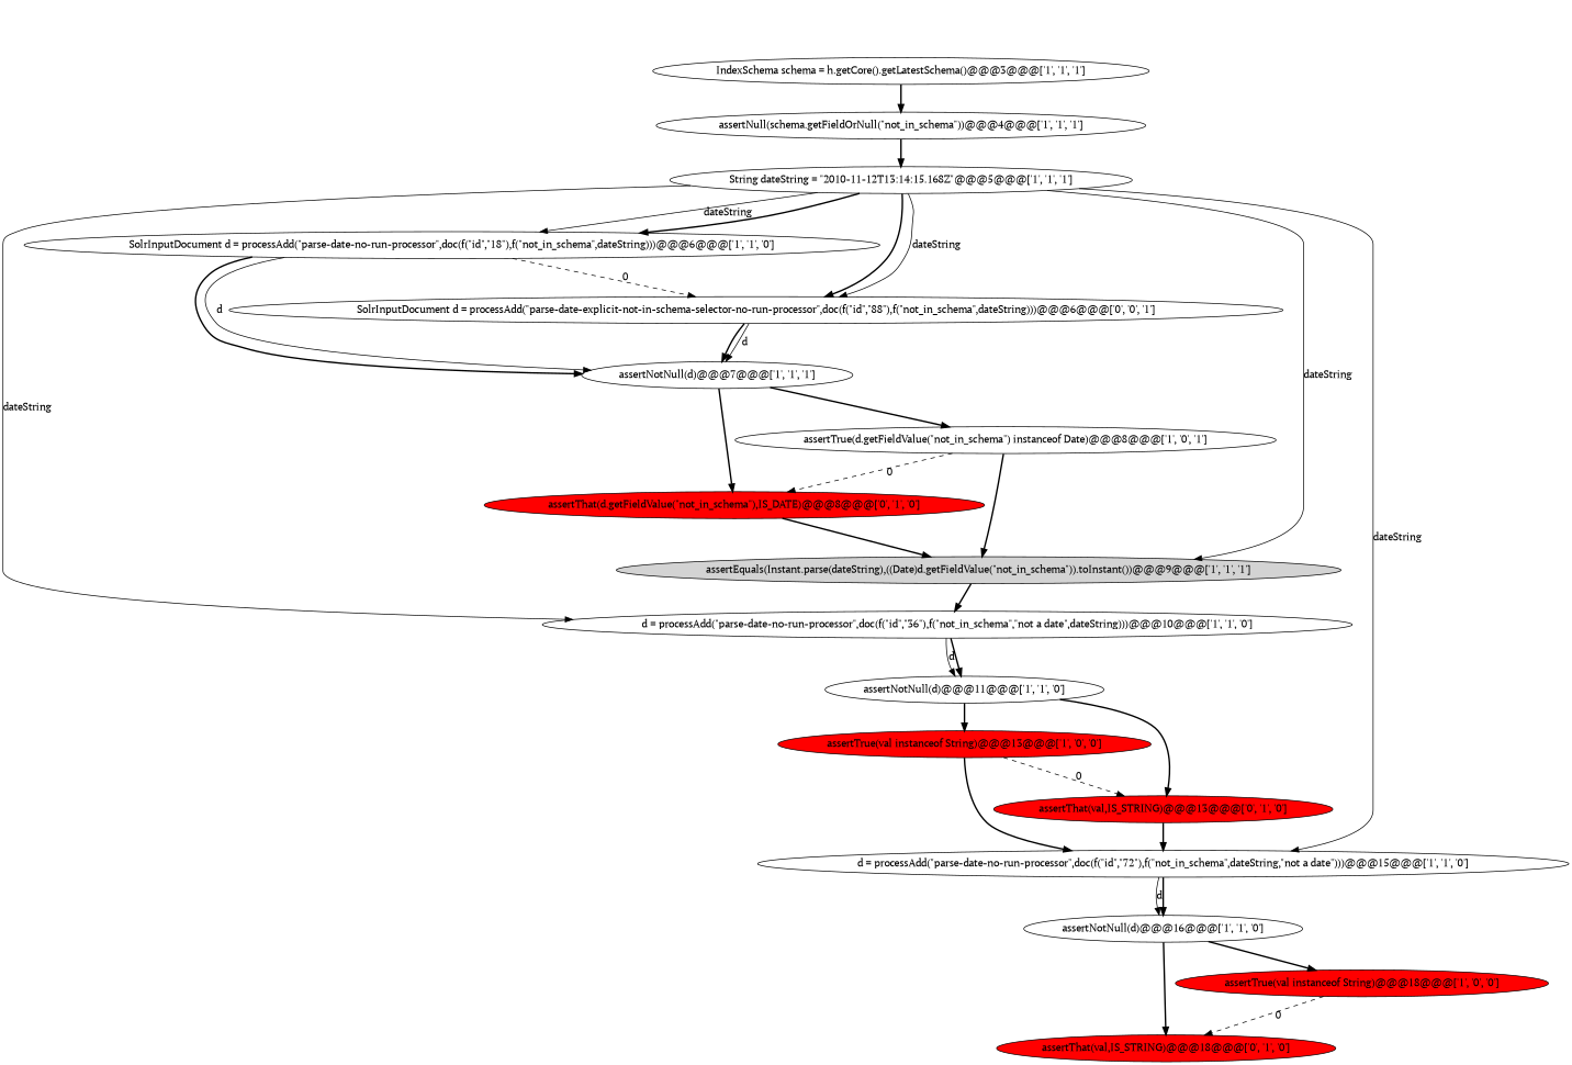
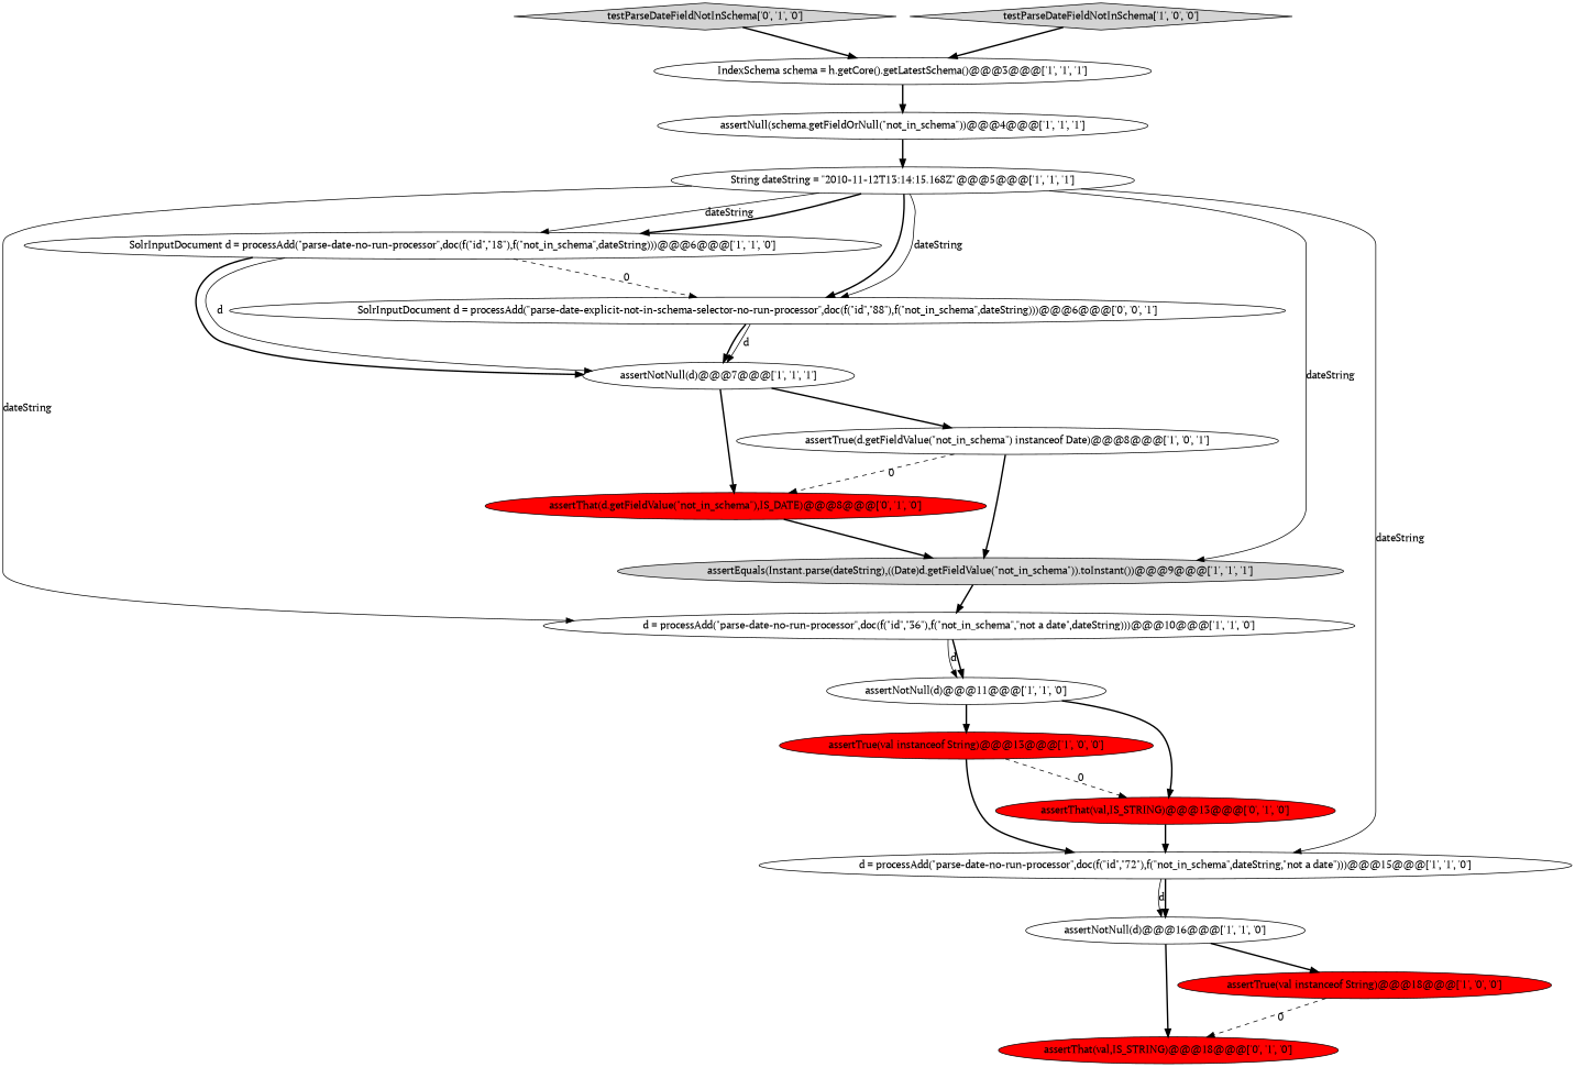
  digraph {
    fontname="PT Serif"
    node [fillcolor=white fontname="PT Serif" shape=ellipse style=filled]
    edge [fontname="PT Serif" style=bold]
    n1 [fillcolor=red label="assertThat(val,IS_STRING)@@@18@@@['0', '1', '0']"]
    n2 [label="SolrInputDocument d = processAdd(\"parse-date-explicit-not-in-schema-selector-no-run-processor\",doc(f(\"id\",\"88\"),f(\"not_in_schema\",dateString)))@@@6@@@['0', '0', '1']"]
    n3 [label="assertNotNull(d)@@@7@@@['1', '1', '1']"]
    n4 [fillcolor=red label="assertThat(d.getFieldValue(\"not_in_schema\"),IS_DATE)@@@8@@@['0', '1', '0']"]
    n5 [label="assertTrue(d.getFieldValue(\"not_in_schema\") instanceof Date)@@@8@@@['1', '0', '1']"]
    n6 [fillcolor=lightgray label="assertEquals(Instant.parse(dateString),((Date)d.getFieldValue(\"not_in_schema\")).toInstant())@@@9@@@['1', '1', '1']"]
    n7 [label="d = processAdd(\"parse-date-no-run-processor\",doc(f(\"id\",\"36\"),f(\"not_in_schema\",\"not a date\",dateString)))@@@10@@@['1', '1', '0']"]
    n8 [label="IndexSchema schema = h.getCore().getLatestSchema()@@@3@@@['1', '1', '1']"]
    n9 [label="assertNull(schema.getFieldOrNull(\"not_in_schema\"))@@@4@@@['1', '1', '1']"]
    n10 [label="assertNotNull(d)@@@11@@@['1', '1', '0']"]
    n11 [label="String dateString = \"2010-11-12T13:14:15.168Z\"@@@5@@@['1', '1', '1']"]
    n12 [label="SolrInputDocument d = processAdd(\"parse-date-no-run-processor\",doc(f(\"id\",\"18\"),f(\"not_in_schema\",dateString)))@@@6@@@['1', '1', '0']"]
    n13 [label="d = processAdd(\"parse-date-no-run-processor\",doc(f(\"id\",\"72\"),f(\"not_in_schema\",dateString,\"not a date\")))@@@15@@@['1', '1', '0']"]
    n14 [fillcolor=red label="assertTrue(val instanceof String)@@@18@@@['1', '0', '0']"]
+   n15 [fillcolor=lightgray label="testParseDateFieldNotInSchema['0', '1', '0']" shape=diamond]
    n16 [label="assertNotNull(d)@@@16@@@['1', '1', '0']"]
+   n17 [fillcolor=lightgray label="testParseDateFieldNotInSchema['1', '0', '0']" shape=diamond]
    n18 [fillcolor=red label="assertThat(val,IS_STRING)@@@13@@@['0', '1', '0']"]
    n19 [fillcolor=red label="assertTrue(val instanceof String)@@@13@@@['1', '0', '0']"]
    n2 -> n3
    n2 -> n3 [label=d style=solid]
    n3 -> n4
    n3 -> n5
    n4 -> n6
    n5 -> n4 [label=0 style=dashed]
    n5 -> n6
    n6 -> n7
    n7 -> n10 [label=d style=solid]
    n7 -> n10
    n8 -> n9
    n9 -> n11
    n10 -> n18
    n10 -> n19
    n11 -> n2
    n11 -> n2 [label=dateString style=solid]
    n11 -> n6 [label=dateString style=solid]
    n11 -> n7 [label=dateString style=solid]
    n11 -> n12 [label=dateString style=solid]
    n11 -> n12
    n11 -> n13 [label=dateString style=solid]
    n12 -> n2 [label=0 style=dashed]
    n12 -> n3 [label=d style=solid]
    n12 -> n3
    n13 -> n16 [label=d style=solid]
    n13 -> n16
    n14 -> n1 [label=0 style=dashed]
+   n15 -> n8
    n16 -> n1
    n16 -> n14
+   n17 -> n8
    n18 -> n13
    n19 -> n13
    n19 -> n18 [label=0 style=dashed]
  }
